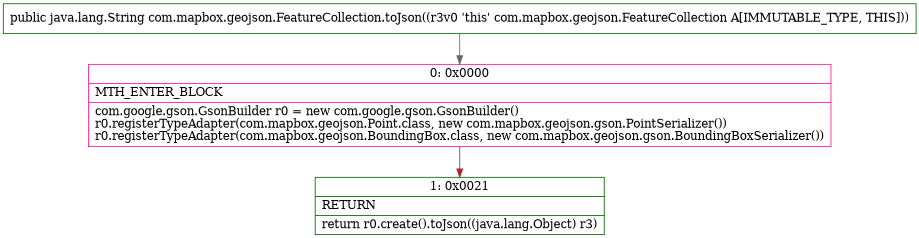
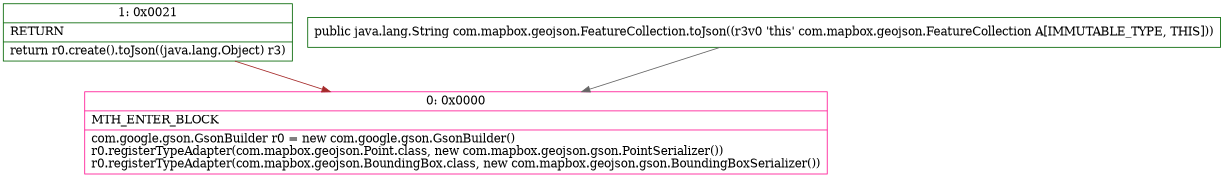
  digraph {
    node [shape=record color=darkgreen]
    n1 [label="{0\:\ 0x0000|MTH_ENTER_BLOCK\l|com.google.gson.GsonBuilder r0 = new com.google.gson.GsonBuilder()\lr0.registerTypeAdapter(com.mapbox.geojson.Point.class, new com.mapbox.geojson.gson.PointSerializer())\lr0.registerTypeAdapter(com.mapbox.geojson.BoundingBox.class, new com.mapbox.geojson.gson.BoundingBoxSerializer())\l}" color=deeppink]
    n2 [label="{1\:\ 0x0021|RETURN\l|return r0.create().toJson((java.lang.Object) r3)\l}"]
    n3 [label="{public java.lang.String com.mapbox.geojson.FeatureCollection.toJson((r3v0 'this' com.mapbox.geojson.FeatureCollection A[IMMUTABLE_TYPE, THIS])) }"]
-   n1 -> n2 [color=brown]
+   n2 -> n1 [color=brown]
    n3 -> n1 [color=gray40]
  }
